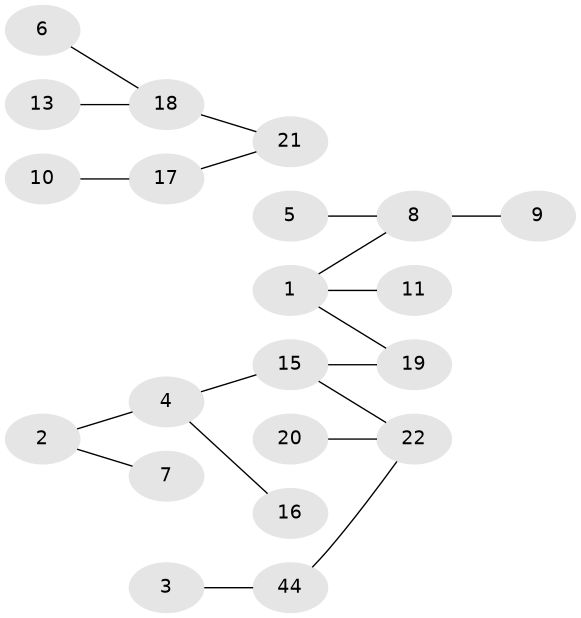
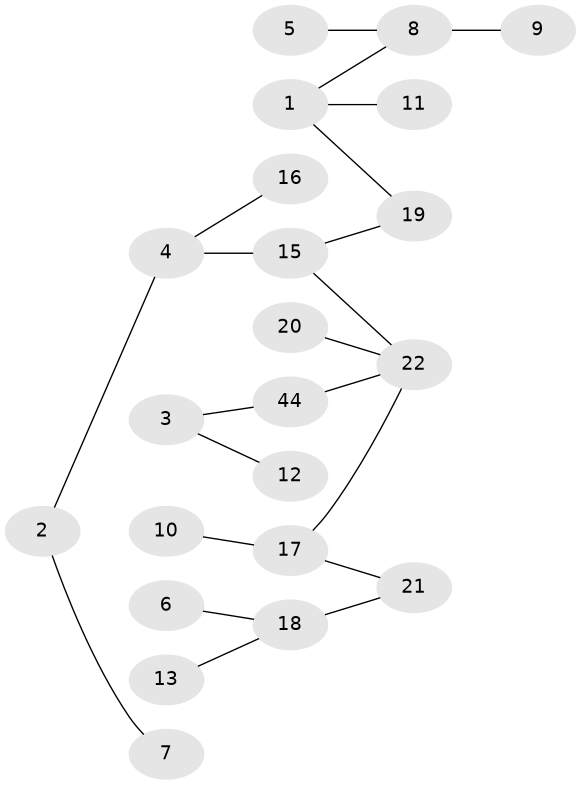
  graph {
    fontname="DejaVu Sans"
    rankdir=LR
    node [color=gray90 fontname="DejaVu Sans" style=filled]
    edge [fontname="DejaVu Sans" weight=1.0]
    1
    8
    11
    19
    9
    2
    4
    7
    15
    16
    3
+   12
    n13 [label=44]
    22
    5
    6
    18
    21
    10
    17
    13
    20
    1 -- 8
    1 -- 11
    1 -- 19
    8 -- 9
    2 -- 4
    2 -- 7
    4 -- 15
    4 -- 16
    15 -- 19
    15 -- 22
+   3 -- 12
    3 -- n13
    n13 -- 22
    5 -- 8
    6 -- 18
    18 -- 21
    10 -- 17
+   17 -- 22
    17 -- 21
    13 -- 18
    20 -- 22
  }
